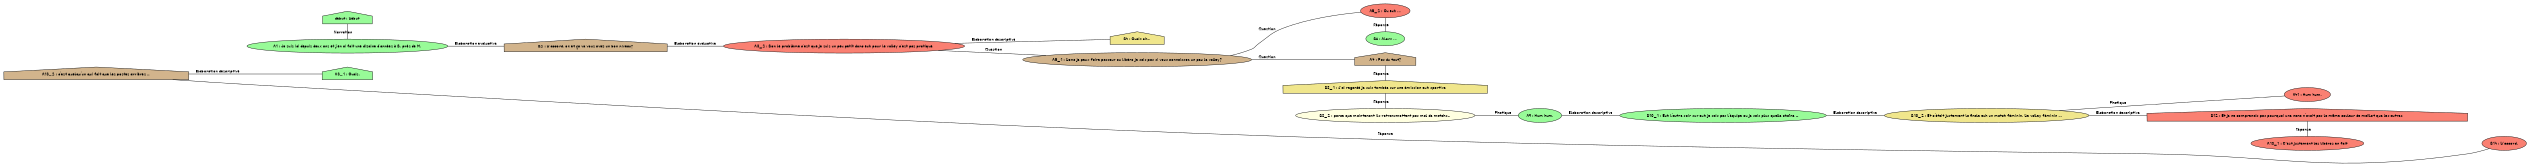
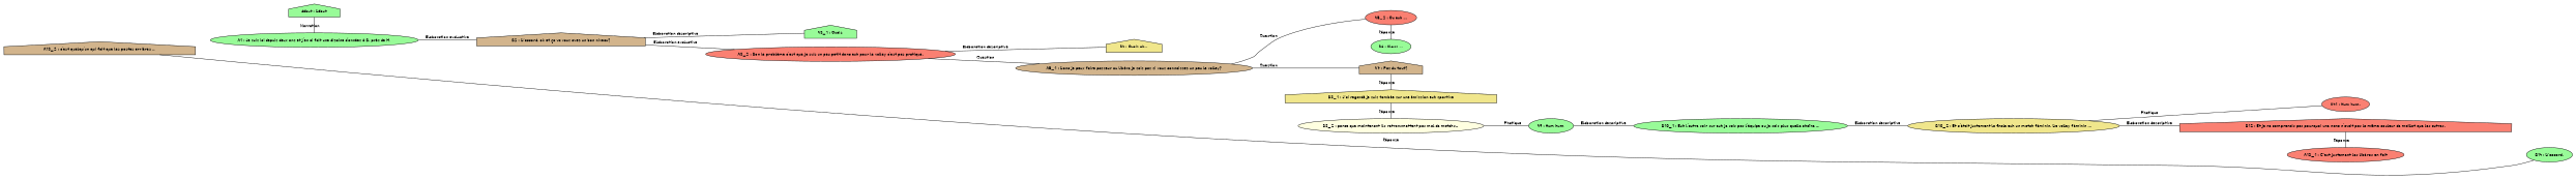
  digraph {
    fontname="Patrick Hand"
    newrank=true
    rankdir=LR
    node [fontname="Patrick Hand" shape=ellipse style=filled fillcolor=palegreen]
    edge [fontname="Patrick Hand" weight=2 dir=none]
    zero [shape=box style=invis fillcolor=""]
    n2 [label="début : Début" shape=house]
    n3 [label="A1 : Je suis ici depuis deux ans et j'en ai fait une dizaine d'années à B. près de M."]
    n4 [fillcolor=tan label="B2 : D’accord, ok et ça va vous avez un bon niveau?" shape=house]
    n5 [label="A3_1 : Ouais." shape=house]
    n6 [fillcolor=salmon label="A3_2 : Bon le problème c'est que je suis un peu petit donc euh pour le volley c'est pas pratique."]
    n7 [fillcolor=khaki label="B4 : Ouais oh…" shape=house]
    n8 [fillcolor=tan label="A5_1 : Donc je peux faire passeur ou libéro je sais pas si vous connaissez un peu le volley?"]
    n9 [fillcolor=salmon label="A5_2 : Ou euh ..."]
    n10 [label="B6 : Alors ..."]
    n11 [fillcolor=tan label="A7 : Pas du tout?" shape=house]
    n12 [fillcolor=khaki label="B8_1 : J’ai regardé je suis tombée sur une émission euh sportive" shape=house]
    n13 [fillcolor=lightyellow label="B8_2 : parce que maintenant ils retransmettent pas mal de matchs…"]
    n14 [label="A9 : Hum hum."]
    n15 [label="B10_1 : Euh l'autre soir sur euh je sais pas l'équipe ou je sais plus quelle chaîne …"]
    n16 [fillcolor=khaki label="B10_2 : Et c'était justement la finale euh un match féminin. De volley féminin ..."]
    n17 [fillcolor=salmon label="A41 : Hum hum."]
    n18 [fillcolor=salmon label="B12 : Et je ne comprenais pas pourquoi une nana n'avait pas la même couleur de maillot que les autres." shape=house]
    n19 [fillcolor=salmon label="A13_1 : C’est justement les libéros en fait"]
-   n20 [fillcolor=salmon label="B14 : D’accord."]
+   n20 [label="B14 : D’accord."]
    n21 [fillcolor=tan label="A13_2 : c'est quelqu'un qui fait que les postes arrières ..." shape=house]
    zero -> n2 [style=invis weight="" dir=""]
    zero -> n3 [style=invis weight=1 dir=""]
    n2 -> n3 [constraint=false label=Narration weight=""]
    n3 -> n4 [label="Elaboration evaluative"]
-   n21 -> n5 [label="Elaboration descriptive"]
+   n4 -> n5 [label="Elaboration descriptive"]
    n4 -> n6 [label="Elaboration evaluative"]
    n6 -> n7 [label="Elaboration descriptive"]
    n6 -> n8 [label=Question]
    n8 -> n9 [label=Question]
    n8 -> n10 [style=invis weight=1 dir=""]
    n8 -> n11 [label=Question]
    n8 -> n12 [style=invis weight=1 dir=""]
    n8 -> n13 [style=invis weight=1 dir=""]
    n9 -> n10 [constraint=false label="Réponse" weight=""]
    n11 -> n12 [constraint=false label="Réponse" weight=""]
    n12 -> n13 [constraint=false label="Réponse" weight=""]
    n13 -> n14 [label=Phatique]
    n14 -> n15 [label="Elaboration descriptive"]
    n15 -> n16 [label="Elaboration descriptive"]
    n16 -> n17 [label=Phatique]
    n16 -> n18 [label="Elaboration descriptive"]
    n16 -> n19 [style=invis weight=1 dir=""]
    n18 -> n19 [constraint=false label="Réponse" weight=""]
    n19 -> n20 [style=invis weight=1 dir=""]
    n21 -> n20 [constraint=false label="Réponse" weight=""]
  }
